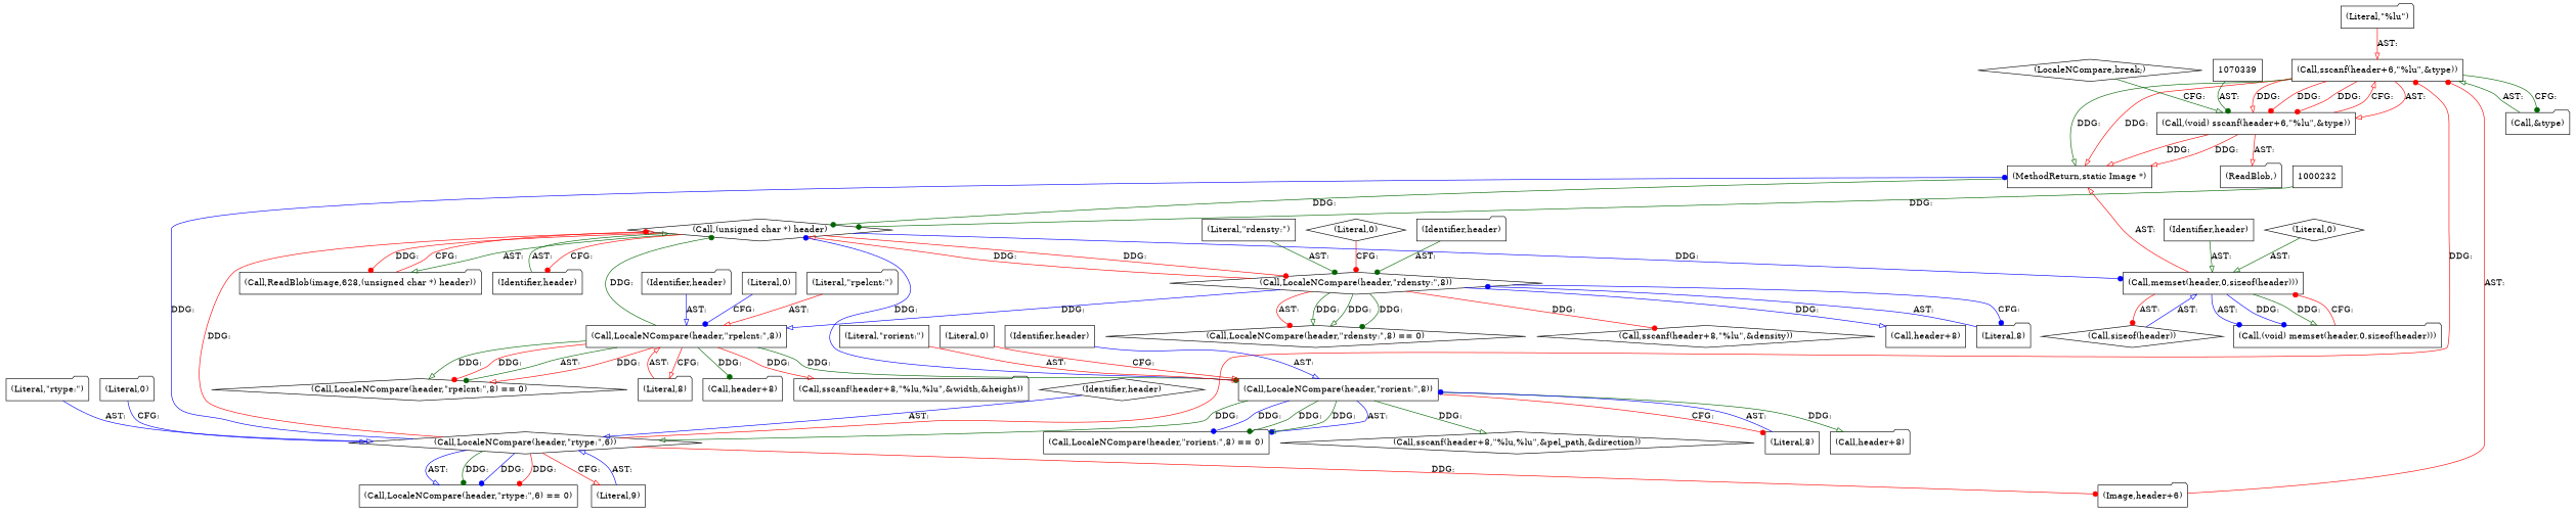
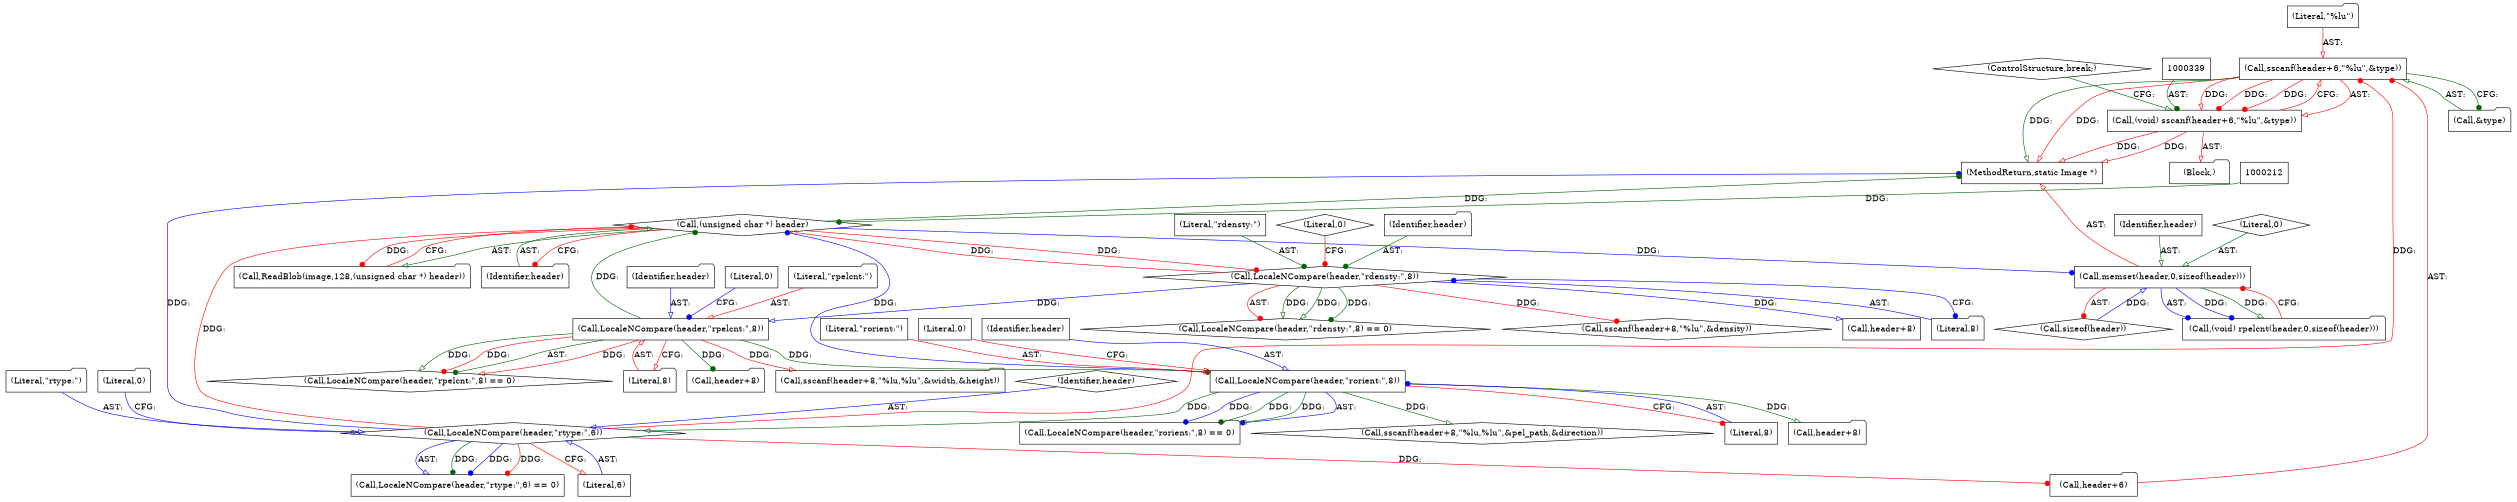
  digraph {
    node [shape=box]
    edge [arrowhead=onormal color=red]
    n1 [label="(Call,sscanf(header+6,\"%lu\",&type))"]
    n2 [label="(Call,(void) sscanf(header+6,\"%lu\",&type))"]
    n3 [label="(MethodReturn,static Image *)"]
    n4 [label="(Call,&type)" shape=folder]
-   n5 [label="(ReadBlob,)" shape=folder]
+   n5 [label="(Block,)" shape=folder]
    n6 [label="(Call,LocaleNCompare(header,\"rtype:\",6))" shape=diamond]
    n7 [label="(Call,(unsigned char *) header)" shape=diamond]
-   n8 [label="(Image,header+6)" shape=folder]
+   n8 [label="(Call,header+6)" shape=folder]
    n9 [label="(Call,LocaleNCompare(header,\"rtype:\",6) == 0)"]
-   n10 [label="(Literal,9)"]
+   n10 [label="(Literal,6)"]
    n11 [label="(Call,LocaleNCompare(header,\"rdensty:\",8))" shape=diamond]
-   n12 [label="(Call,ReadBlob(image,628,(unsigned char *) header))" shape=folder]
+   n12 [label="(Call,ReadBlob(image,128,(unsigned char *) header))" shape=folder]
    n13 [label="(Identifier,header)" shape=folder]
    n14 [label="(Call,memset(header,0,sizeof(header)))"]
    n15 [label="(Call,LocaleNCompare(header,\"rorient:\",8))"]
    n16 [label="(Literal,8)"]
    n17 [label="(Call,header+8)" shape=folder]
    n18 [label="(Call,LocaleNCompare(header,\"rorient:\",8) == 0)" shape=folder]
    n19 [label="(Call,sscanf(header+8,\"%lu,%lu\",&pel_path,&direction))" shape=diamond]
    n20 [label="(Call,LocaleNCompare(header,\"rpelcnt:\",8))"]
    n21 [label="(Call,sscanf(header+8,\"%lu,%lu\",&width,&height))" shape=folder]
    n22 [label="(Literal,8)" shape=folder]
    n23 [label="(Call,LocaleNCompare(header,\"rpelcnt:\",8) == 0)" shape=diamond]
    n24 [label="(Call,header+8)" shape=folder]
    n25 [label="(Literal,8)" shape=folder]
    n26 [label="(Call,LocaleNCompare(header,\"rdensty:\",8) == 0)" shape=diamond]
    n27 [label="(Call,sscanf(header+8,\"%lu\",&density))" shape=diamond]
    n28 [label="(Call,header+8)"]
    n29 [label="(Call,sizeof(header))" shape=diamond]
-   n30 [label="(Call,(void) memset(header,0,sizeof(header)))" shape=folder]
+   n30 [label="(Call,(void) rpelcnt(header,0,sizeof(header)))" shape=folder]
    n31 [label="(Literal,\"%lu\")" shape=folder]
-   n32 [label="(LocaleNCompare,break;)" shape=diamond]
+   n32 [label="(ControlStructure,break;)" shape=diamond]
    n33 [label="(Identifier,header)" shape=diamond]
    n34 [label="(Literal,\"rorient:\")"]
    n35 [label="(Identifier,header)" shape=folder]
    n36 [label="(Identifier,header)"]
    n37 [label="(Literal,\"rdensty:\")"]
    n38 [label="(Literal,0)"]
    n39 [label="(Literal,\"rtype:\")" shape=folder]
    n40 [label="(Literal,0)" shape=folder]
    n41 [label="(Identifier,header)" shape=folder]
    n42 [label="(Literal,0)" shape=diamond]
    n43 [label="(Literal,0)" shape=diamond]
    n44 [label="(Literal,0)"]
    n45 [label="(Literal,\"rpelcnt:\")" shape=folder]
    n46 [label="(Identifier,header)"]
-   1000232
-   1000339 [label=1070339]
+   1000232 [label=1000212]
+   1000339
    n1 -> n2 [label="AST: "]
    n1 -> n2 [label="DDG: "]
    n1 -> n2 [arrowhead=dot label="DDG: "]
    n1 -> n2 [arrowhead=dot label="DDG: "]
    n1 -> n3 [label="DDG: "]
    n1 -> n3 [color=darkgreen label="DDG: "]
    n1 -> n4 [arrowhead=dot color=darkgreen label="CFG: "]
    n2 -> n1 [label="CFG: "]
    n2 -> n3 [label="DDG: "]
    n2 -> n3 [label="DDG: "]
    n2 -> n5 [label="AST: "]
    n4 -> n1 [color=darkgreen label="AST: "]
    n6 -> n1 [arrowhead=dot label="DDG: "]
    n6 -> n3 [arrowhead=dot color=blue label="DDG: "]
    n6 -> n7 [label="DDG: "]
    n6 -> n8 [arrowhead=dot label="DDG: "]
    n6 -> n9 [color=blue label="AST: "]
    n6 -> n9 [arrowhead=dot color=darkgreen label="DDG: "]
    n6 -> n9 [arrowhead=dot color=blue label="DDG: "]
    n6 -> n9 [arrowhead=dot label="DDG: "]
    n6 -> n10 [label="CFG: "]
-   n3 -> n7 [arrowhead=dot color=darkgreen label="DDG: "]
+   n7 -> n3 [arrowhead=dot color=darkgreen label="DDG: "]
    n7 -> n11 [arrowhead=dot label="DDG: "]
    n7 -> n12 [color=darkgreen label="AST: "]
    n7 -> n12 [arrowhead=dot label="DDG: "]
    n7 -> n13 [arrowhead=dot label="CFG: "]
    n7 -> n14 [arrowhead=dot color=blue label="DDG: "]
    n8 -> n1 [arrowhead=dot label="AST: "]
    n10 -> n6 [color=blue label="AST: "]
    n11 -> n7 [label="DDG: "]
    n11 -> n20 [color=blue label="DDG: "]
    n11 -> n25 [arrowhead=dot color=blue label="CFG: "]
    n11 -> n26 [arrowhead=dot label="AST: "]
    n11 -> n26 [color=darkgreen label="DDG: "]
    n11 -> n26 [color=darkgreen label="DDG: "]
    n11 -> n26 [arrowhead=dot color=darkgreen label="DDG: "]
    n11 -> n27 [arrowhead=dot label="DDG: "]
    n11 -> n28 [color=blue label="DDG: "]
    n12 -> n7 [arrowhead=dot label="CFG: "]
    n13 -> n7 [color=darkgreen label="AST: "]
    n14 -> n3 [label="AST: "]
    n14 -> n29 [arrowhead=dot label="AST: "]
    n14 -> n30 [arrowhead=dot color=blue label="AST: "]
    n14 -> n30 [arrowhead=dot color=blue label="DDG: "]
    n14 -> n30 [color=darkgreen label="DDG: "]
    n15 -> n6 [color=darkgreen label="DDG: "]
    n15 -> n7 [arrowhead=dot color=blue label="DDG: "]
    n15 -> n16 [arrowhead=dot label="CFG: "]
    n15 -> n17 [color=darkgreen label="DDG: "]
    n15 -> n18 [arrowhead=dot color=blue label="AST: "]
    n15 -> n18 [arrowhead=dot color=blue label="DDG: "]
    n15 -> n18 [arrowhead=dot color=darkgreen label="DDG: "]
    n15 -> n18 [color=darkgreen label="DDG: "]
    n15 -> n19 [color=darkgreen label="DDG: "]
    n16 -> n15 [arrowhead=dot color=blue label="AST: "]
    n20 -> n7 [arrowhead=dot color=darkgreen label="DDG: "]
    n20 -> n15 [arrowhead=dot color=darkgreen label="DDG: "]
    n20 -> n21 [label="DDG: "]
    n20 -> n22 [label="CFG: "]
    n20 -> n23 [arrowhead=dot color=darkgreen label="AST: "]
    n20 -> n23 [label="DDG: "]
    n20 -> n23 [color=darkgreen label="DDG: "]
    n20 -> n23 [arrowhead=dot label="DDG: "]
    n20 -> n24 [arrowhead=dot color=darkgreen label="DDG: "]
    n22 -> n20 [label="AST: "]
    n25 -> n11 [arrowhead=dot color=blue label="AST: "]
-   n29 -> n14 [color=blue label="AST: "]
+   n29 -> n14 [color=blue label="DDG: "]
    n30 -> n14 [arrowhead=dot label="CFG: "]
    n31 -> n1 [label="AST: "]
    n32 -> n2 [color=darkgreen label="CFG: "]
    n33 -> n6 [color=blue label="AST: "]
    n34 -> n15 [label="AST: "]
    n35 -> n11 [arrowhead=dot color=darkgreen label="AST: "]
    n36 -> n14 [color=darkgreen label="AST: "]
    n37 -> n11 [arrowhead=dot color=darkgreen label="AST: "]
    n38 -> n15 [label="CFG: "]
    n39 -> n6 [color=blue label="AST: "]
    n40 -> n6 [color=blue label="CFG: "]
    n41 -> n20 [color=blue label="AST: "]
    n42 -> n14 [color=darkgreen label="AST: "]
    n43 -> n11 [arrowhead=dot label="CFG: "]
    n44 -> n20 [arrowhead=dot color=blue label="CFG: "]
    n45 -> n20 [label="AST: "]
    n46 -> n15 [color=blue label="AST: "]
    1000232 -> n7 [arrowhead=dot color=darkgreen label="DDG: "]
    1000339 -> n2 [arrowhead=dot color=darkgreen label="AST: "]
  }
